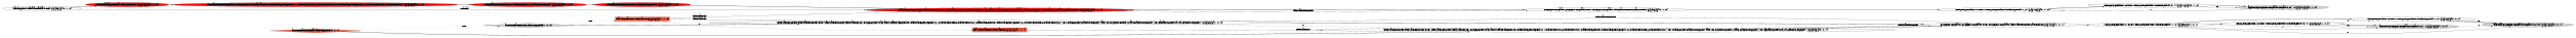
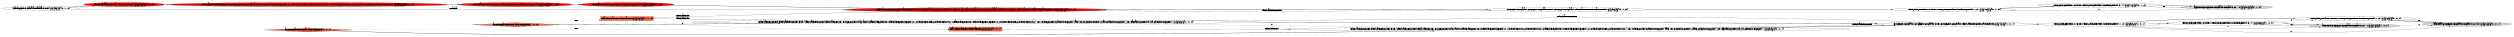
  digraph {
    rankdir=LR
    node [fillcolor=white shape=ellipse style=filled]
    edge [style=bold]
    n1 [fillcolor=red label="selectStatement.setOrderBy(new OrderBySegment(0,0,Collections.emptyList()))@@@6@@@['0', '1', '0']"]
    n2 [fillcolor=red label="selectStatement.setProjections(new ProjectionsSegment(0,0))@@@7@@@['0', '1', '0']"]
    n3 [fillcolor=red label="SelectStatementContext selectStatementContext = new SelectStatementContext(Collections.singletonMap(DefaultSchema.LOGIC_NAME,metaData),Collections.emptyList(),selectStatement,DefaultSchema.LOGIC_NAME)@@@8@@@['0', '1', '0']"]
    n4 [fillcolor=red label="when(metaData.getSchema()).thenReturn(mock())@@@4@@@['0', '1', '0']"]
    n5 [fillcolor=red label="selectStatement.setGroupBy(new GroupBySegment(0,0,Arrays.asList(new IndexOrderByItemSegment(0,0,1,OrderDirection.DESC,OrderDirection.ASC),new IndexOrderByItemSegment(0,0,2,OrderDirection.DESC,OrderDirection.ASC))))@@@5@@@['0', '1', '0']"]
    n6 [fillcolor=lightgray label="assertThat(groupByRowComparator.compare(o1,o2),is(0))@@@7@@@['0', '0', '1']"]
    n7 [fillcolor=tomato label="final SelectStatement selectStatement@@@2@@@['0', '0', '1']" shape=box]
    n8 [label="SelectStatementContext selectStatementContext = new SelectStatementContext(selectStatement,new GroupByContext(Arrays.asList(createOrderByItem(new IndexOrderByItemSegment(0,0,1,OrderDirection.ASC,OrderDirection.ASC)),createOrderByItem(new IndexOrderByItemSegment(0,0,2,OrderDirection.DESC,OrderDirection.ASC)))),new OrderByContext(Collections.emptyList(),false),new ProjectionsContext(0,0,false,Collections.emptyList()),new PaginationContext(null,null,Collections.emptyList()))@@@3@@@['0', '0', '1']"]
    n9 [label="GroupByRowComparator groupByRowComparator = new GroupByRowComparator(selectStatementContext,caseSensitives)@@@4@@@['1', '0', '1']"]
    n10 [label="SelectStatementContext selectStatementContext = new SelectStatementContext(selectStatement,new GroupByContext(Arrays.asList(createOrderByItem(new IndexOrderByItemSegment(0,0,1,OrderDirection.DESC,OrderDirection.ASC)),createOrderByItem(new IndexOrderByItemSegment(0,0,2,OrderDirection.DESC,OrderDirection.ASC)))),new OrderByContext(Collections.emptyList(),false),new ProjectionsContext(0,0,false,Collections.emptyList()),new PaginationContext(null,null,Collections.emptyList()))@@@3@@@['1', '0', '0']"]
    n11 [label="MemoryQueryResultRow o1 = new MemoryQueryResultRow(mockQueryResult(\"1\",\"2\"))@@@5@@@['1', '0', '1']"]
    n12 [label="MemoryQueryResultRow o1 = new MemoryQueryResultRow(mockQueryResult(\"1\",\"2\"))@@@10@@@['0', '1', '0']"]
    n13 [label="MemoryQueryResultRow o2 = new MemoryQueryResultRow(mockQueryResult(\"3\",\"4\"))@@@11@@@['0', '1', '0']"]
    n14 [fillcolor=lightgray label="assertTrue(groupByRowComparator.compare(o1,o2) > 0)@@@12@@@['0', '1', '0']"]
    n15 [label="GroupByRowComparator groupByRowComparator = new GroupByRowComparator(selectStatementContext,caseSensitives)@@@9@@@['0', '1', '0']"]
    n16 [label="MemoryQueryResultRow o2 = new MemoryQueryResultRow(mockQueryResult(\"1\",\"2\"))@@@6@@@['0', '0', '1']"]
    n17 [fillcolor=lightgray label="assertTrue(groupByRowComparator.compare(o1,o2) > 0)@@@7@@@['1', '0', '0']"]
    n18 [label="MemoryQueryResultRow o2 = new MemoryQueryResultRow(mockQueryResult(\"3\",\"4\"))@@@6@@@['1', '0', '0']"]
    n19 [label="ShardingSphereMetaData metaData = mock()@@@3@@@['0', '1', '0']"]
-   n20 [fillcolor=lightgray label="assertCompareToForDecsWithGroupByItems['1', '0', '0']" shape=diamond]
+   n20 [fillcolor=tomato label="assertCompareToForDecsWithGroupByItems['1', '0', '0']" shape=diamond]
    n21 [fillcolor=tomato label="final SelectStatement selectStatement@@@2@@@['1', '1', '0']" shape=box]
    n22 [fillcolor=tomato label="assertCompareToForEqualWithGroupByItems['0', '0', '1']" shape=diamond]
    n1 -> n2
    n2 -> n3
    n3 -> n15
    n3 -> n15 [label=selectStatementContext style=solid]
    n4 -> n5
    n5 -> n1
    n7 -> n8 [label=selectStatement style=solid]
    n8 -> n9 [label=selectStatementContext style=solid]
    n8 -> n9
    n9 -> n11
    n10 -> n8 [label=0 style=dashed]
    n10 -> n9 [label=selectStatementContext style=solid]
    n10 -> n9
    n11 -> n6 [label=o1 style=solid]
    n11 -> n16
    n11 -> n17 [label=o1 style=solid]
    n11 -> n18
    n12 -> n13
    n12 -> n14 [label=o1 style=solid]
    n13 -> n14 [label=o2 style=solid]
    n13 -> n14
    n15 -> n12
    n16 -> n6 [label=o2 style=solid]
    n16 -> n6
    n17 -> n6 [label=0 style=dashed]
    n18 -> n16 [label=0 style=dashed]
    n18 -> n17 [label=o2 style=solid]
    n18 -> n17
    n19 -> n3 [label=metaData style=solid]
    n19 -> n4
    n20 -> n10
    n20 -> n21 [label=true style=dotted]
    n21 -> n3 [label=selectStatement style=solid]
    n21 -> n7 [label=0 style=dashed]
    n21 -> n10 [label=selectStatement style=solid]
-   n22 -> n20 [label=true style=dotted]
+   n22 -> n7 [label=true style=dotted]
    n22 -> n8
  }
